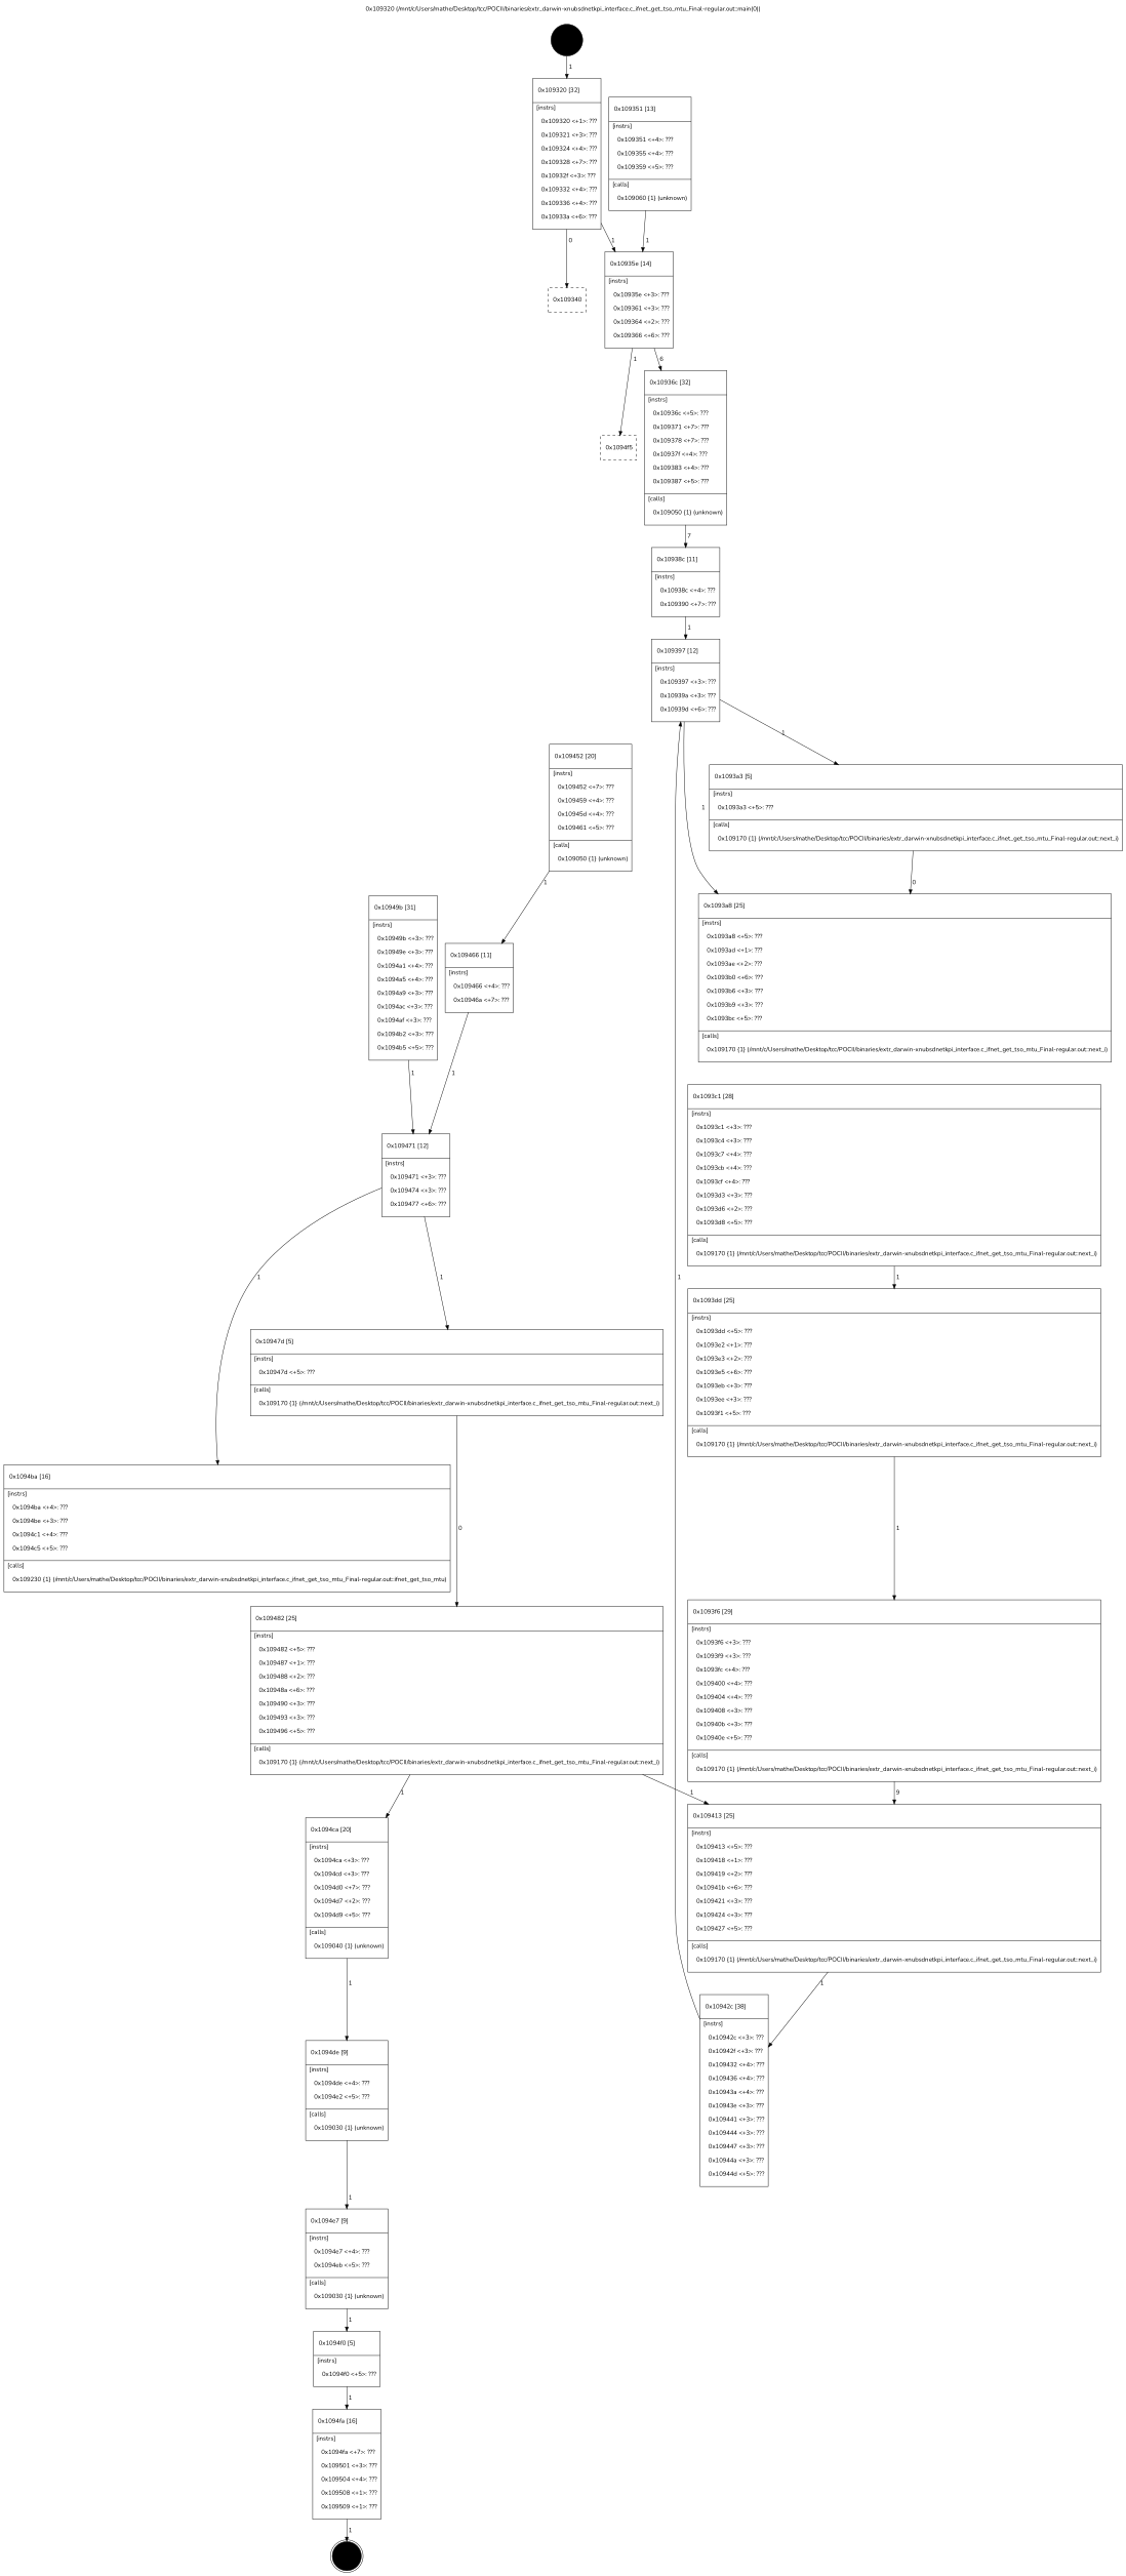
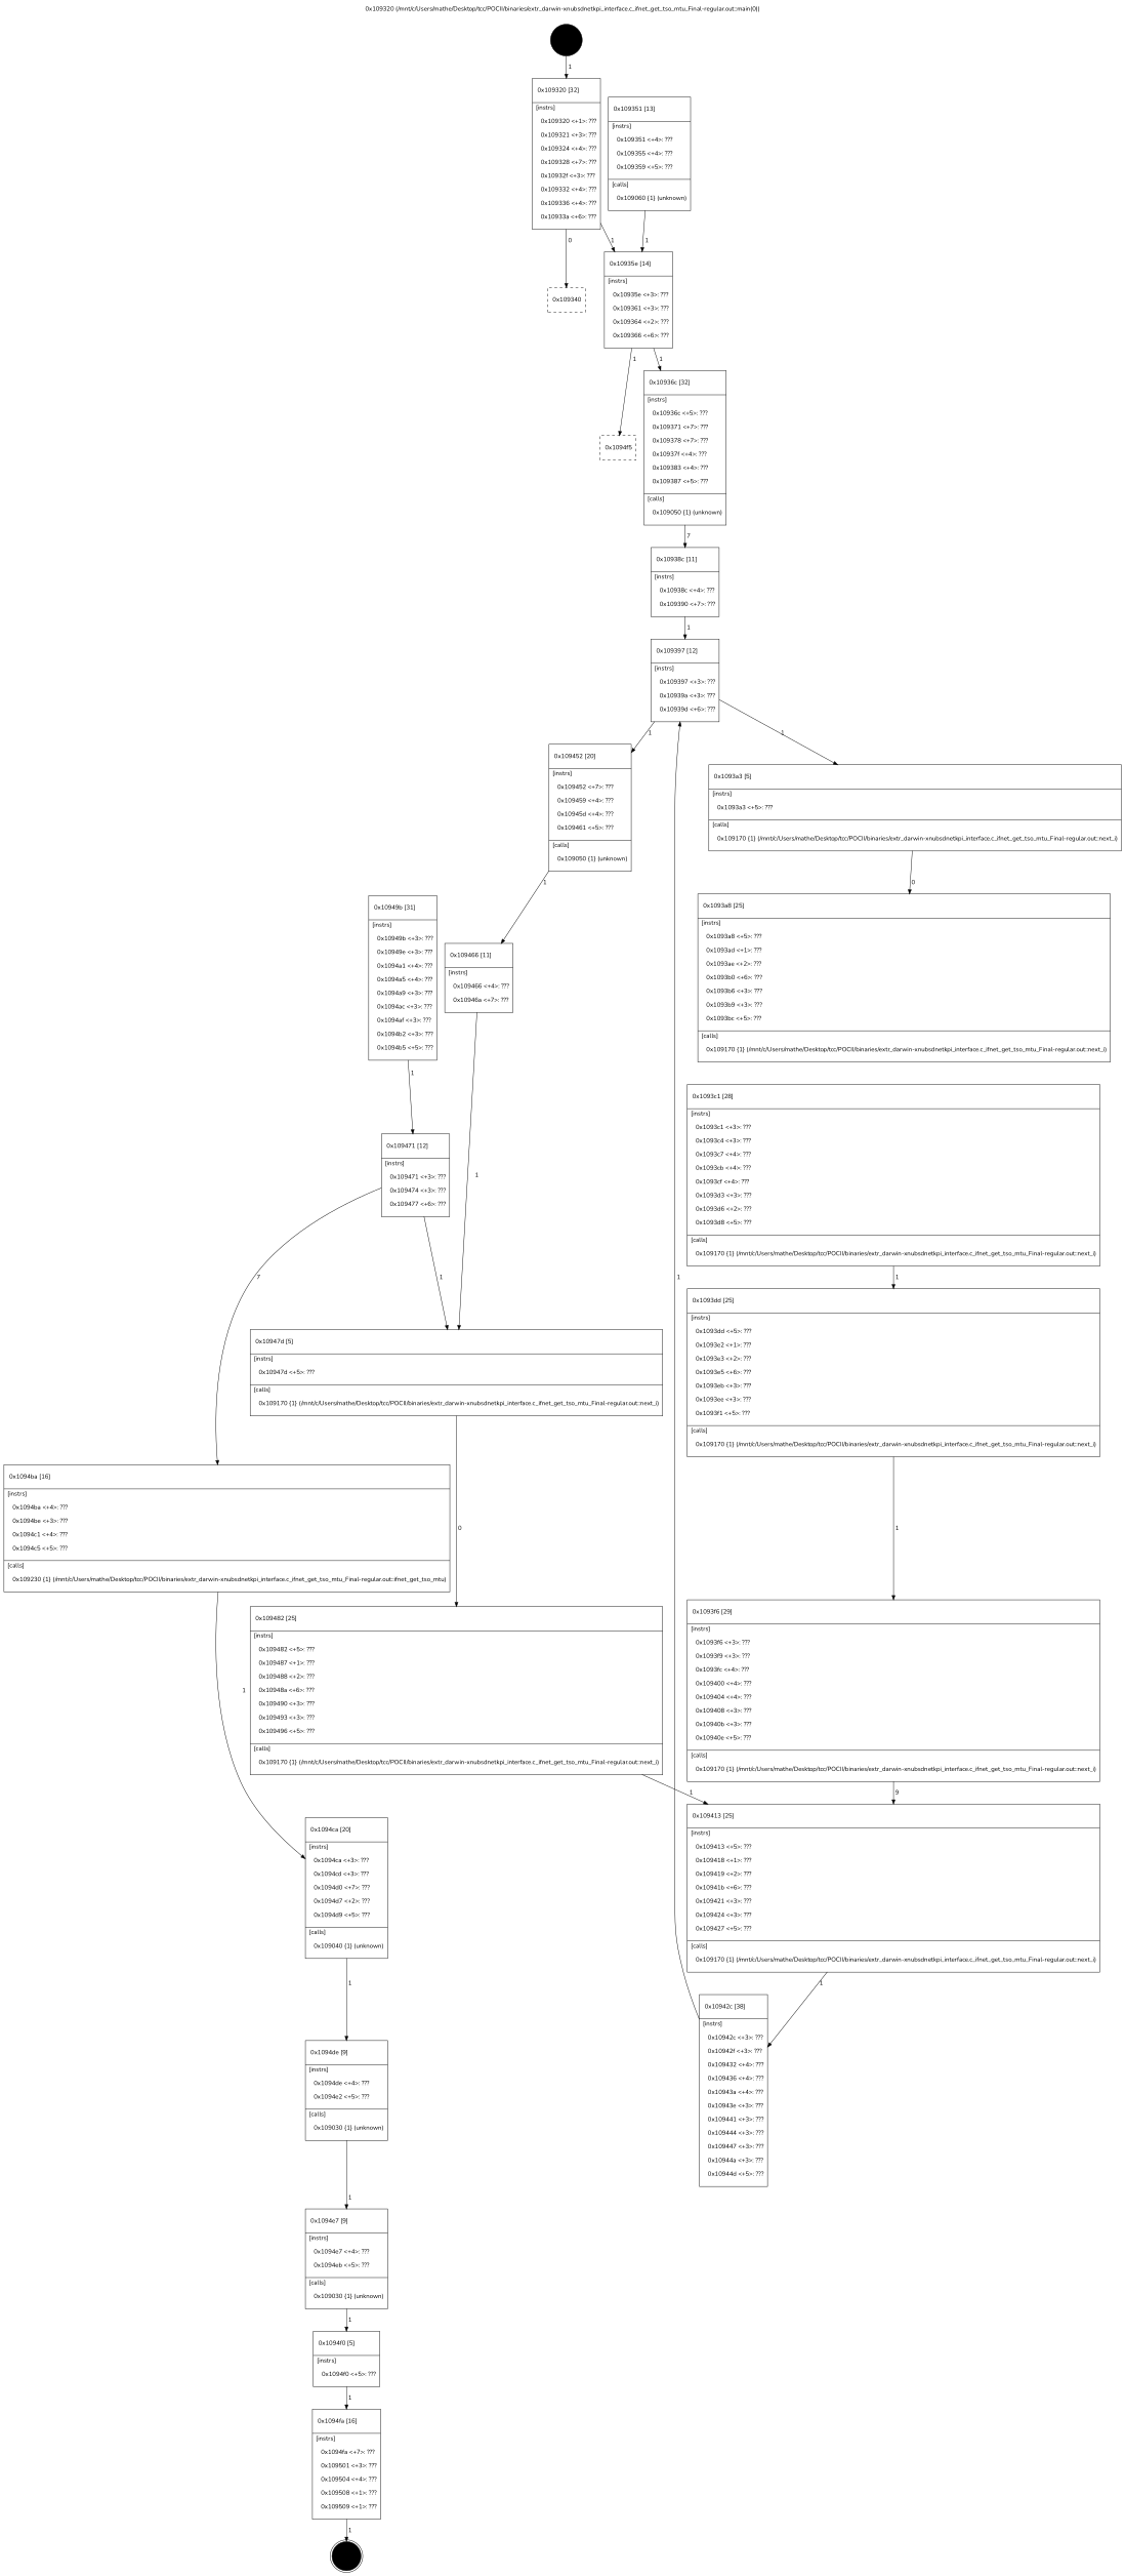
  digraph {
    fontname=Nunito
    label="0x109320 (/mnt/c/Users/mathe/Desktop/tcc/POCII/binaries/extr_darwin-xnubsdnetkpi_interface.c_ifnet_get_tso_mtu_Final-regular.out::main(0))"
    labelloc=t
    node [fontname=Nunito shape=record]
    edge [fontname=Nunito]
    Entry [fillcolor=black height=0.3 shape=circle style=filled width=0.3]
    n2 [label="{\n     0x109320 [32]\l\n     | [instrs]\l\n     &nbsp;&nbsp;0x109320 \<+1\>: ???\l\n     &nbsp;&nbsp;0x109321 \<+3\>: ???\l\n     &nbsp;&nbsp;0x109324 \<+4\>: ???\l\n     &nbsp;&nbsp;0x109328 \<+7\>: ???\l\n     &nbsp;&nbsp;0x10932f \<+3\>: ???\l\n     &nbsp;&nbsp;0x109332 \<+4\>: ???\l\n     &nbsp;&nbsp;0x109336 \<+4\>: ???\l\n     &nbsp;&nbsp;0x10933a \<+6\>: ???\l\n  }"]
    n3 [label="{\n     0x109340\l\n  }" style=dashed]
    n4 [label="{\n     0x10935e [14]\l\n     | [instrs]\l\n     &nbsp;&nbsp;0x10935e \<+3\>: ???\l\n     &nbsp;&nbsp;0x109361 \<+3\>: ???\l\n     &nbsp;&nbsp;0x109364 \<+2\>: ???\l\n     &nbsp;&nbsp;0x109366 \<+6\>: ???\l\n  }"]
    n5 [label="{\n     0x109351 [13]\l\n     | [instrs]\l\n     &nbsp;&nbsp;0x109351 \<+4\>: ???\l\n     &nbsp;&nbsp;0x109355 \<+4\>: ???\l\n     &nbsp;&nbsp;0x109359 \<+5\>: ???\l\n     | [calls]\l\n     &nbsp;&nbsp;0x109060 \{1\} (unknown)\l\n  }"]
    n6 [label="{\n     0x1094f5\l\n  }" style=dashed]
    n7 [label="{\n     0x10936c [32]\l\n     | [instrs]\l\n     &nbsp;&nbsp;0x10936c \<+5\>: ???\l\n     &nbsp;&nbsp;0x109371 \<+7\>: ???\l\n     &nbsp;&nbsp;0x109378 \<+7\>: ???\l\n     &nbsp;&nbsp;0x10937f \<+4\>: ???\l\n     &nbsp;&nbsp;0x109383 \<+4\>: ???\l\n     &nbsp;&nbsp;0x109387 \<+5\>: ???\l\n     | [calls]\l\n     &nbsp;&nbsp;0x109050 \{1\} (unknown)\l\n  }"]
    n8 [label="{\n     0x10938c [11]\l\n     | [instrs]\l\n     &nbsp;&nbsp;0x10938c \<+4\>: ???\l\n     &nbsp;&nbsp;0x109390 \<+7\>: ???\l\n  }"]
    n9 [label="{\n     0x109397 [12]\l\n     | [instrs]\l\n     &nbsp;&nbsp;0x109397 \<+3\>: ???\l\n     &nbsp;&nbsp;0x10939a \<+3\>: ???\l\n     &nbsp;&nbsp;0x10939d \<+6\>: ???\l\n  }"]
    Exit [fillcolor=black height=0.3 peripheries=2 shape=circle style=filled width=0.3]
    n11 [label="{\n     0x109452 [20]\l\n     | [instrs]\l\n     &nbsp;&nbsp;0x109452 \<+7\>: ???\l\n     &nbsp;&nbsp;0x109459 \<+4\>: ???\l\n     &nbsp;&nbsp;0x10945d \<+4\>: ???\l\n     &nbsp;&nbsp;0x109461 \<+5\>: ???\l\n     | [calls]\l\n     &nbsp;&nbsp;0x109050 \{1\} (unknown)\l\n  }"]
    n12 [label="{\n     0x1093a3 [5]\l\n     | [instrs]\l\n     &nbsp;&nbsp;0x1093a3 \<+5\>: ???\l\n     | [calls]\l\n     &nbsp;&nbsp;0x109170 \{1\} (/mnt/c/Users/mathe/Desktop/tcc/POCII/binaries/extr_darwin-xnubsdnetkpi_interface.c_ifnet_get_tso_mtu_Final-regular.out::next_i)\l\n  }"]
    n13 [label="{\n     0x109466 [11]\l\n     | [instrs]\l\n     &nbsp;&nbsp;0x109466 \<+4\>: ???\l\n     &nbsp;&nbsp;0x10946a \<+7\>: ???\l\n  }"]
    n14 [label="{\n     0x1093a8 [25]\l\n     | [instrs]\l\n     &nbsp;&nbsp;0x1093a8 \<+5\>: ???\l\n     &nbsp;&nbsp;0x1093ad \<+1\>: ???\l\n     &nbsp;&nbsp;0x1093ae \<+2\>: ???\l\n     &nbsp;&nbsp;0x1093b0 \<+6\>: ???\l\n     &nbsp;&nbsp;0x1093b6 \<+3\>: ???\l\n     &nbsp;&nbsp;0x1093b9 \<+3\>: ???\l\n     &nbsp;&nbsp;0x1093bc \<+5\>: ???\l\n     | [calls]\l\n     &nbsp;&nbsp;0x109170 \{1\} (/mnt/c/Users/mathe/Desktop/tcc/POCII/binaries/extr_darwin-xnubsdnetkpi_interface.c_ifnet_get_tso_mtu_Final-regular.out::next_i)\l\n  }"]
    n15 [label="{\n     0x109471 [12]\l\n     | [instrs]\l\n     &nbsp;&nbsp;0x109471 \<+3\>: ???\l\n     &nbsp;&nbsp;0x109474 \<+3\>: ???\l\n     &nbsp;&nbsp;0x109477 \<+6\>: ???\l\n  }"]
    n16 [label="{\n     0x1093c1 [28]\l\n     | [instrs]\l\n     &nbsp;&nbsp;0x1093c1 \<+3\>: ???\l\n     &nbsp;&nbsp;0x1093c4 \<+3\>: ???\l\n     &nbsp;&nbsp;0x1093c7 \<+4\>: ???\l\n     &nbsp;&nbsp;0x1093cb \<+4\>: ???\l\n     &nbsp;&nbsp;0x1093cf \<+4\>: ???\l\n     &nbsp;&nbsp;0x1093d3 \<+3\>: ???\l\n     &nbsp;&nbsp;0x1093d6 \<+2\>: ???\l\n     &nbsp;&nbsp;0x1093d8 \<+5\>: ???\l\n     | [calls]\l\n     &nbsp;&nbsp;0x109170 \{1\} (/mnt/c/Users/mathe/Desktop/tcc/POCII/binaries/extr_darwin-xnubsdnetkpi_interface.c_ifnet_get_tso_mtu_Final-regular.out::next_i)\l\n  }"]
    n17 [label="{\n     0x1093dd [25]\l\n     | [instrs]\l\n     &nbsp;&nbsp;0x1093dd \<+5\>: ???\l\n     &nbsp;&nbsp;0x1093e2 \<+1\>: ???\l\n     &nbsp;&nbsp;0x1093e3 \<+2\>: ???\l\n     &nbsp;&nbsp;0x1093e5 \<+6\>: ???\l\n     &nbsp;&nbsp;0x1093eb \<+3\>: ???\l\n     &nbsp;&nbsp;0x1093ee \<+3\>: ???\l\n     &nbsp;&nbsp;0x1093f1 \<+5\>: ???\l\n     | [calls]\l\n     &nbsp;&nbsp;0x109170 \{1\} (/mnt/c/Users/mathe/Desktop/tcc/POCII/binaries/extr_darwin-xnubsdnetkpi_interface.c_ifnet_get_tso_mtu_Final-regular.out::next_i)\l\n  }"]
    n18 [label="{\n     0x1093f6 [29]\l\n     | [instrs]\l\n     &nbsp;&nbsp;0x1093f6 \<+3\>: ???\l\n     &nbsp;&nbsp;0x1093f9 \<+3\>: ???\l\n     &nbsp;&nbsp;0x1093fc \<+4\>: ???\l\n     &nbsp;&nbsp;0x109400 \<+4\>: ???\l\n     &nbsp;&nbsp;0x109404 \<+4\>: ???\l\n     &nbsp;&nbsp;0x109408 \<+3\>: ???\l\n     &nbsp;&nbsp;0x10940b \<+3\>: ???\l\n     &nbsp;&nbsp;0x10940e \<+5\>: ???\l\n     | [calls]\l\n     &nbsp;&nbsp;0x109170 \{1\} (/mnt/c/Users/mathe/Desktop/tcc/POCII/binaries/extr_darwin-xnubsdnetkpi_interface.c_ifnet_get_tso_mtu_Final-regular.out::next_i)\l\n  }"]
    n19 [label="{\n     0x109413 [25]\l\n     | [instrs]\l\n     &nbsp;&nbsp;0x109413 \<+5\>: ???\l\n     &nbsp;&nbsp;0x109418 \<+1\>: ???\l\n     &nbsp;&nbsp;0x109419 \<+2\>: ???\l\n     &nbsp;&nbsp;0x10941b \<+6\>: ???\l\n     &nbsp;&nbsp;0x109421 \<+3\>: ???\l\n     &nbsp;&nbsp;0x109424 \<+3\>: ???\l\n     &nbsp;&nbsp;0x109427 \<+5\>: ???\l\n     | [calls]\l\n     &nbsp;&nbsp;0x109170 \{1\} (/mnt/c/Users/mathe/Desktop/tcc/POCII/binaries/extr_darwin-xnubsdnetkpi_interface.c_ifnet_get_tso_mtu_Final-regular.out::next_i)\l\n  }"]
    n20 [label="{\n     0x10942c [38]\l\n     | [instrs]\l\n     &nbsp;&nbsp;0x10942c \<+3\>: ???\l\n     &nbsp;&nbsp;0x10942f \<+3\>: ???\l\n     &nbsp;&nbsp;0x109432 \<+4\>: ???\l\n     &nbsp;&nbsp;0x109436 \<+4\>: ???\l\n     &nbsp;&nbsp;0x10943a \<+4\>: ???\l\n     &nbsp;&nbsp;0x10943e \<+3\>: ???\l\n     &nbsp;&nbsp;0x109441 \<+3\>: ???\l\n     &nbsp;&nbsp;0x109444 \<+3\>: ???\l\n     &nbsp;&nbsp;0x109447 \<+3\>: ???\l\n     &nbsp;&nbsp;0x10944a \<+3\>: ???\l\n     &nbsp;&nbsp;0x10944d \<+5\>: ???\l\n  }"]
    n21 [label="{\n     0x1094ba [16]\l\n     | [instrs]\l\n     &nbsp;&nbsp;0x1094ba \<+4\>: ???\l\n     &nbsp;&nbsp;0x1094be \<+3\>: ???\l\n     &nbsp;&nbsp;0x1094c1 \<+4\>: ???\l\n     &nbsp;&nbsp;0x1094c5 \<+5\>: ???\l\n     | [calls]\l\n     &nbsp;&nbsp;0x109230 \{1\} (/mnt/c/Users/mathe/Desktop/tcc/POCII/binaries/extr_darwin-xnubsdnetkpi_interface.c_ifnet_get_tso_mtu_Final-regular.out::ifnet_get_tso_mtu)\l\n  }"]
    n22 [label="{\n     0x10947d [5]\l\n     | [instrs]\l\n     &nbsp;&nbsp;0x10947d \<+5\>: ???\l\n     | [calls]\l\n     &nbsp;&nbsp;0x109170 \{1\} (/mnt/c/Users/mathe/Desktop/tcc/POCII/binaries/extr_darwin-xnubsdnetkpi_interface.c_ifnet_get_tso_mtu_Final-regular.out::next_i)\l\n  }"]
    n23 [label="{\n     0x1094ca [20]\l\n     | [instrs]\l\n     &nbsp;&nbsp;0x1094ca \<+3\>: ???\l\n     &nbsp;&nbsp;0x1094cd \<+3\>: ???\l\n     &nbsp;&nbsp;0x1094d0 \<+7\>: ???\l\n     &nbsp;&nbsp;0x1094d7 \<+2\>: ???\l\n     &nbsp;&nbsp;0x1094d9 \<+5\>: ???\l\n     | [calls]\l\n     &nbsp;&nbsp;0x109040 \{1\} (unknown)\l\n  }"]
    n24 [label="{\n     0x109482 [25]\l\n     | [instrs]\l\n     &nbsp;&nbsp;0x109482 \<+5\>: ???\l\n     &nbsp;&nbsp;0x109487 \<+1\>: ???\l\n     &nbsp;&nbsp;0x109488 \<+2\>: ???\l\n     &nbsp;&nbsp;0x10948a \<+6\>: ???\l\n     &nbsp;&nbsp;0x109490 \<+3\>: ???\l\n     &nbsp;&nbsp;0x109493 \<+3\>: ???\l\n     &nbsp;&nbsp;0x109496 \<+5\>: ???\l\n     | [calls]\l\n     &nbsp;&nbsp;0x109170 \{1\} (/mnt/c/Users/mathe/Desktop/tcc/POCII/binaries/extr_darwin-xnubsdnetkpi_interface.c_ifnet_get_tso_mtu_Final-regular.out::next_i)\l\n  }"]
    n25 [label="{\n     0x1094de [9]\l\n     | [instrs]\l\n     &nbsp;&nbsp;0x1094de \<+4\>: ???\l\n     &nbsp;&nbsp;0x1094e2 \<+5\>: ???\l\n     | [calls]\l\n     &nbsp;&nbsp;0x109030 \{1\} (unknown)\l\n  }"]
    n26 [label="{\n     0x10949b [31]\l\n     | [instrs]\l\n     &nbsp;&nbsp;0x10949b \<+3\>: ???\l\n     &nbsp;&nbsp;0x10949e \<+3\>: ???\l\n     &nbsp;&nbsp;0x1094a1 \<+4\>: ???\l\n     &nbsp;&nbsp;0x1094a5 \<+4\>: ???\l\n     &nbsp;&nbsp;0x1094a9 \<+3\>: ???\l\n     &nbsp;&nbsp;0x1094ac \<+3\>: ???\l\n     &nbsp;&nbsp;0x1094af \<+3\>: ???\l\n     &nbsp;&nbsp;0x1094b2 \<+3\>: ???\l\n     &nbsp;&nbsp;0x1094b5 \<+5\>: ???\l\n  }"]
    n27 [label="{\n     0x1094e7 [9]\l\n     | [instrs]\l\n     &nbsp;&nbsp;0x1094e7 \<+4\>: ???\l\n     &nbsp;&nbsp;0x1094eb \<+5\>: ???\l\n     | [calls]\l\n     &nbsp;&nbsp;0x109030 \{1\} (unknown)\l\n  }"]
    n28 [label="{\n     0x1094f0 [5]\l\n     | [instrs]\l\n     &nbsp;&nbsp;0x1094f0 \<+5\>: ???\l\n  }"]
    n29 [label="{\n     0x1094fa [16]\l\n     | [instrs]\l\n     &nbsp;&nbsp;0x1094fa \<+7\>: ???\l\n     &nbsp;&nbsp;0x109501 \<+3\>: ???\l\n     &nbsp;&nbsp;0x109504 \<+4\>: ???\l\n     &nbsp;&nbsp;0x109508 \<+1\>: ???\l\n     &nbsp;&nbsp;0x109509 \<+1\>: ???\l\n  }"]
    Entry -> n2 [label=" 1"]
    n2 -> n3 [label=" 0"]
    n2 -> n4 [label=" 1"]
    n4 -> n6 [label=" 1"]
-   n4 -> n7 [label=" 6"]
+   n4 -> n7 [label=" 1"]
    n5 -> n4 [label=" 1"]
    n7 -> n8 [label=" 7"]
    n8 -> n9 [label=" 1"]
-   n9 -> n14 [label=" 1"]
+   n9 -> n11 [label=" 1"]
    n9 -> n12 [label=" 1"]
    n11 -> n13 [label=" 1"]
    n12 -> n14 [label=" 0"]
-   n13 -> n15 [label=" 1"]
-   n15 -> n21 [label=" 1"]
+   n13 -> n22 [label=" 1"]
+   n15 -> n21 [label=" 7"]
    n15 -> n22 [label=" 1"]
    n16 -> n17 [label=" 1"]
    n17 -> n18 [label=" 1"]
    n18 -> n19 [label=" 9"]
    n19 -> n20 [label=" 1"]
    n20 -> n9 [label=" 1"]
-   n24 -> n23 [label=" 1"]
+   n21 -> n23 [label=" 1"]
    n22 -> n24 [label=" 0"]
    n23 -> n25 [label=" 1"]
    n24 -> n19 [label=" 1"]
    n25 -> n27 [label=" 1"]
    n26 -> n15 [label=" 1"]
    n27 -> n28 [label=" 1"]
    n28 -> n29 [label=" 1"]
    n29 -> Exit [label=" 1"]
  }
